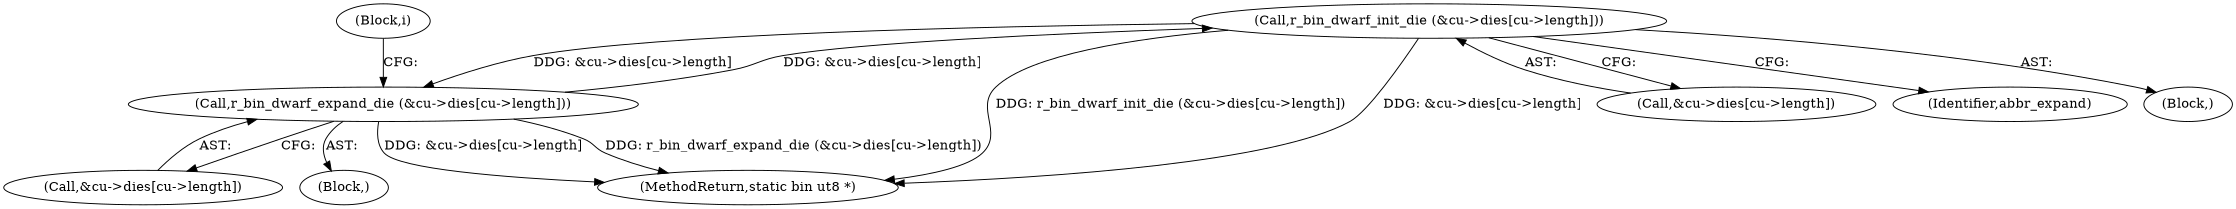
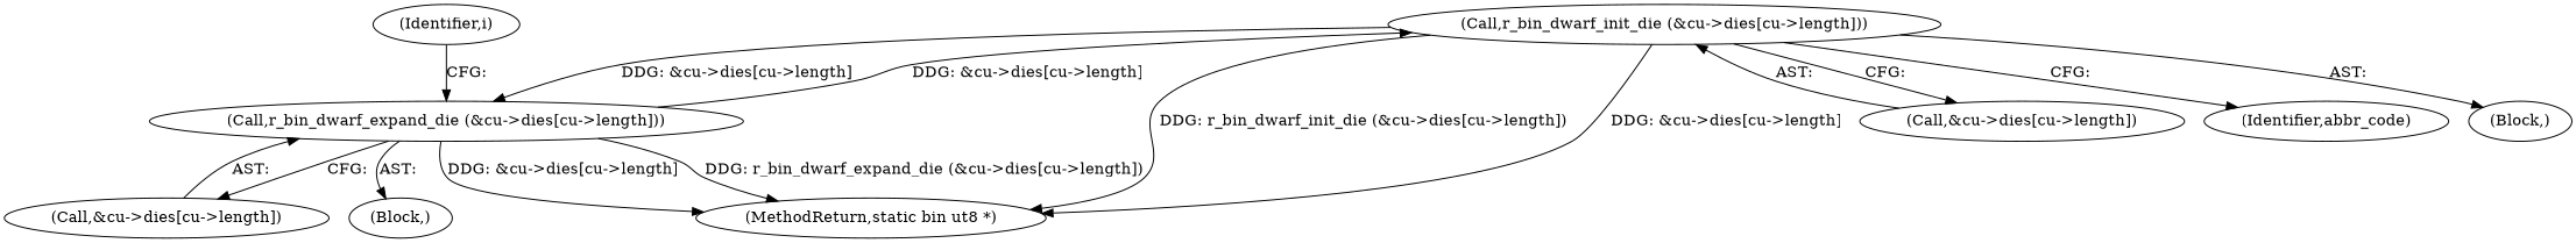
  digraph {
    n1 [label="(Call,r_bin_dwarf_init_die (&cu->dies[cu->length]))"]
    n2 [label="(Call,r_bin_dwarf_expand_die (&cu->dies[cu->length]))"]
    n3 [label="(Block,)"]
    n4 [label="(MethodReturn,static bin ut8 *)"]
    n5 [label="(Call,&cu->dies[cu->length])"]
-   n6 [label="(Identifier,abbr_expand)"]
+   n6 [label="(Identifier,abbr_code)"]
    n7 [label="(Call,&cu->dies[cu->length])"]
    n8 [label="(Block,)"]
-   n9 [label="(Block,i)"]
+   n9 [label="(Identifier,i)"]
    n1 -> n2 [label="DDG: &cu->dies[cu->length]"]
    n1 -> n3 [label="AST: "]
    n1 -> n4 [label="DDG: &cu->dies[cu->length]"]
    n1 -> n4 [label="DDG: r_bin_dwarf_init_die (&cu->dies[cu->length])"]
    n1 -> n5 [label="CFG: "]
    n1 -> n6 [label="CFG: "]
    n2 -> n1 [label="DDG: &cu->dies[cu->length]"]
    n2 -> n4 [label="DDG: &cu->dies[cu->length]"]
    n2 -> n4 [label="DDG: r_bin_dwarf_expand_die (&cu->dies[cu->length])"]
    n2 -> n7 [label="CFG: "]
    n2 -> n8 [label="AST: "]
    n5 -> n1 [label="AST: "]
    n7 -> n2 [label="AST: "]
    n9 -> n2 [label="CFG: "]
  }
